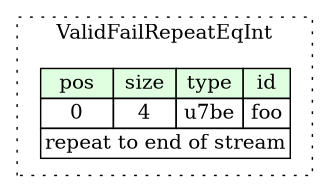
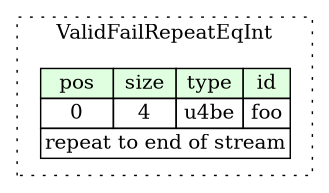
  digraph {
    rankdir=LR
-   n1 [label=<<TABLE BORDER="0" CELLBORDER="1" CELLSPACING="0"> 			<TR><TD BGCOLOR="#E0FFE0">pos</TD><TD BGCOLOR="#E0FFE0">size</TD><TD BGCOLOR="#E0FFE0">type</TD><TD BGCOLOR="#E0FFE0">id</TD></TR> 			<TR><TD PORT="foo_pos">0</TD><TD PORT="foo_size">4</TD><TD>u7be</TD><TD PORT="foo_type">foo</TD></TR> 			<TR><TD COLSPAN="4" PORT="foo__repeat">repeat to end of stream</TD></TR> 		</TABLE>> shape=plaintext]
+   n1 [label=<<TABLE BORDER="0" CELLBORDER="1" CELLSPACING="0"> 			<TR><TD BGCOLOR="#E0FFE0">pos</TD><TD BGCOLOR="#E0FFE0">size</TD><TD BGCOLOR="#E0FFE0">type</TD><TD BGCOLOR="#E0FFE0">id</TD></TR> 			<TR><TD PORT="foo_pos">0</TD><TD PORT="foo_size">4</TD><TD>u4be</TD><TD PORT="foo_type">foo</TD></TR> 			<TR><TD COLSPAN="4" PORT="foo__repeat">repeat to end of stream</TD></TR> 		</TABLE>> shape=plaintext]
    subgraph cluster_1 {
      label=ValidFailRepeatEqInt
      style=dotted
      n1
    }
  }
